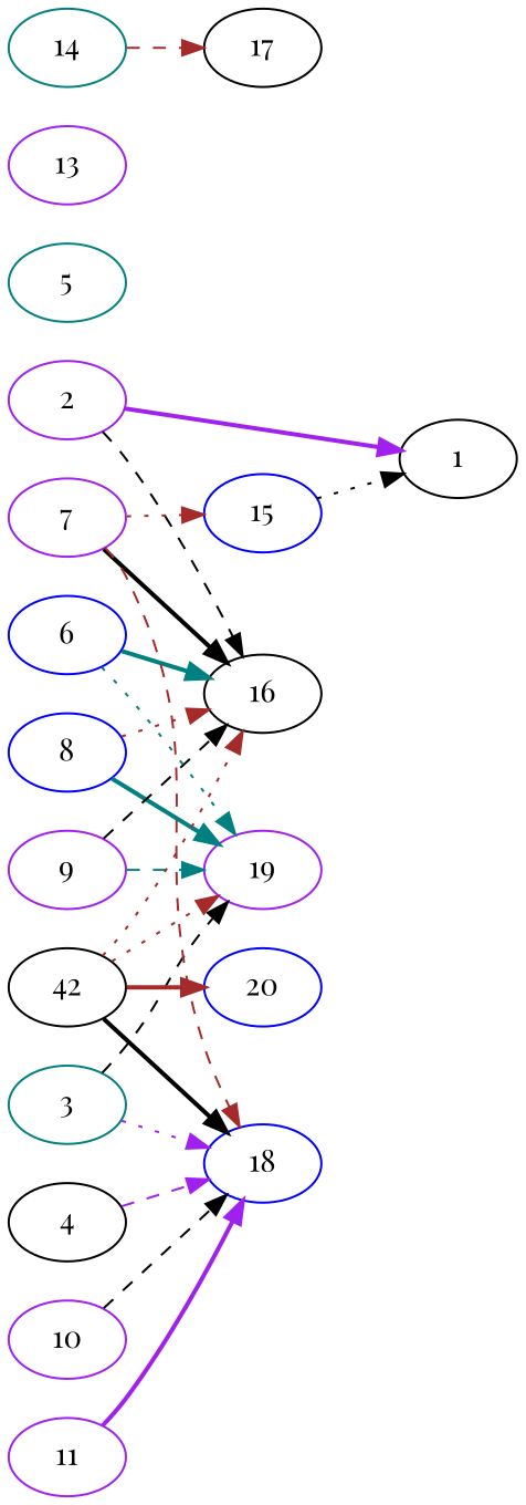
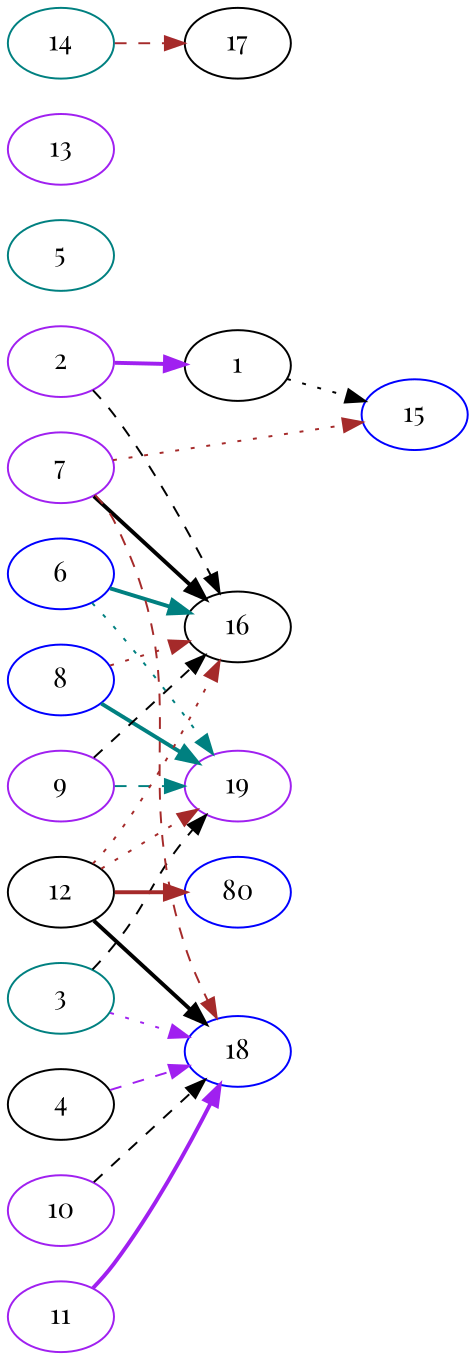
  digraph {
    fontname="Playfair Display"
    rankdir=LR
    node [alpha=0.12 color=purple fontname="Playfair Display"]
    edge [color=black fontname="Playfair Display" style=dashed]
    1 [alpha=0.15 color=black expect_size=26552320]
    15 [alpha=0.10 color=blue expect_size=32438272]
    2 [expect_size=22721536]
    16 [alpha=0.16 color=black expect_size=23176192]
    3 [alpha=0.07 color=teal expect_size=11381760]
    18 [alpha=0.14 color=blue expect_size=35399680]
    19 [alpha=0.15 expect_size=15504384]
    4 [color=black expect_size=12443648]
    5 [alpha=0.16 color=teal expect_size=49596416]
    6 [alpha=0.14 color=blue expect_size=37055488]
    7 [alpha=0.11 expect_size=16591872]
    8 [color=blue expect_size=11418624]
    9 [alpha=0.01 expect_size=34227200]
    10 [alpha=0.13 expect_size=31257600]
    11 [alpha=0.03 expect_size=19996672]
-   12 [alpha=0.09 color=black expect_size=7407616 label=42]
-   20 [alpha=0.11 color=blue expect_size=18117632]
+   12 [alpha=0.09 color=black expect_size=7407616]
+   20 [alpha=0.11 color=blue expect_size=18117632 label=80]
    13 [alpha=0.06 expect_size=34974720]
    14 [alpha=0.04 color=teal expect_size=51827712]
    17 [alpha=0.01 color=black expect_size=9618432]
-   15 -> 1 [style=dotted]
+   1 -> 15 [style=dotted]
    2 -> 1 [color=purple style=bold]
    2 -> 16
    3 -> 18 [color=purple style=dotted]
    3 -> 19
    4 -> 18 [color=purple]
    6 -> 16 [color=teal style=bold]
    6 -> 19 [color=teal style=dotted]
    7 -> 15 [color=brown style=dotted]
    7 -> 16 [style=bold]
    7 -> 18 [color=brown]
    8 -> 16 [color=brown style=dotted]
    8 -> 19 [color=teal style=bold]
    9 -> 16
    9 -> 19 [color=teal]
    10 -> 18
    11 -> 18 [color=purple style=bold]
    12 -> 16 [color=brown style=dotted]
    12 -> 18 [style=bold]
    12 -> 19 [color=brown style=dotted]
    12 -> 20 [color=brown style=bold]
    14 -> 17 [color=brown]
  }
